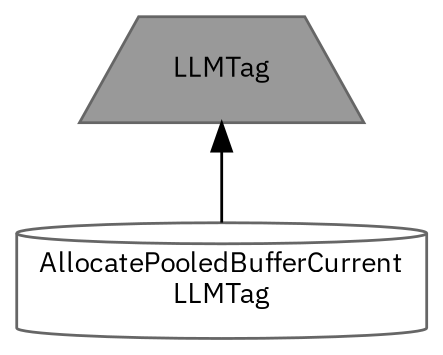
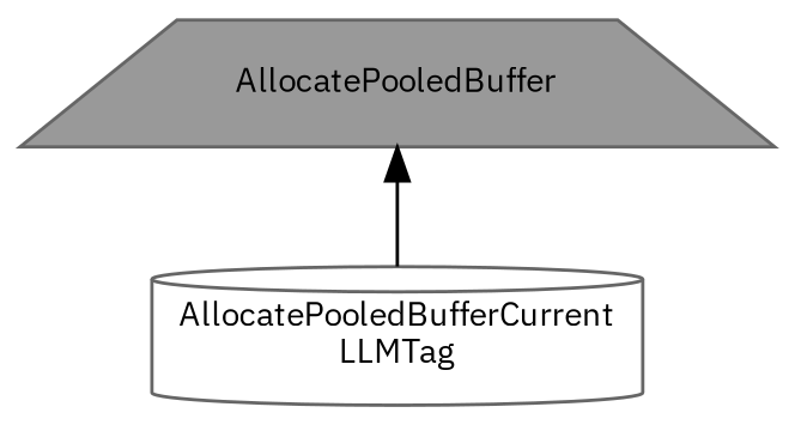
  digraph {
    rankdir=TB
    fontname="IBM Plex Sans"
    node [fontname="IBM Plex Sans" fontsize=10 style=filled]
-   n1 [color=gray40 fillcolor=grey60 fontcolor=black height=0.2 label=LLMTag shape=trapezium width=0.4]
+   n1 [color=gray40 fillcolor=grey60 fontcolor=black height=0.2 label=AllocatePooledBuffer shape=trapezium width=0.4]
    n2 [color=grey40 fillcolor=white height=0.2 label="AllocatePooledBufferCurrent\lLLMTag" shape=cylinder width=0.4]
    n1 -> n2 [color=black dir=back fontname="IBM Plex Sans" fontsize=10 labelfontname=Helvetica labelfontsize=10 style=solid]
  }
